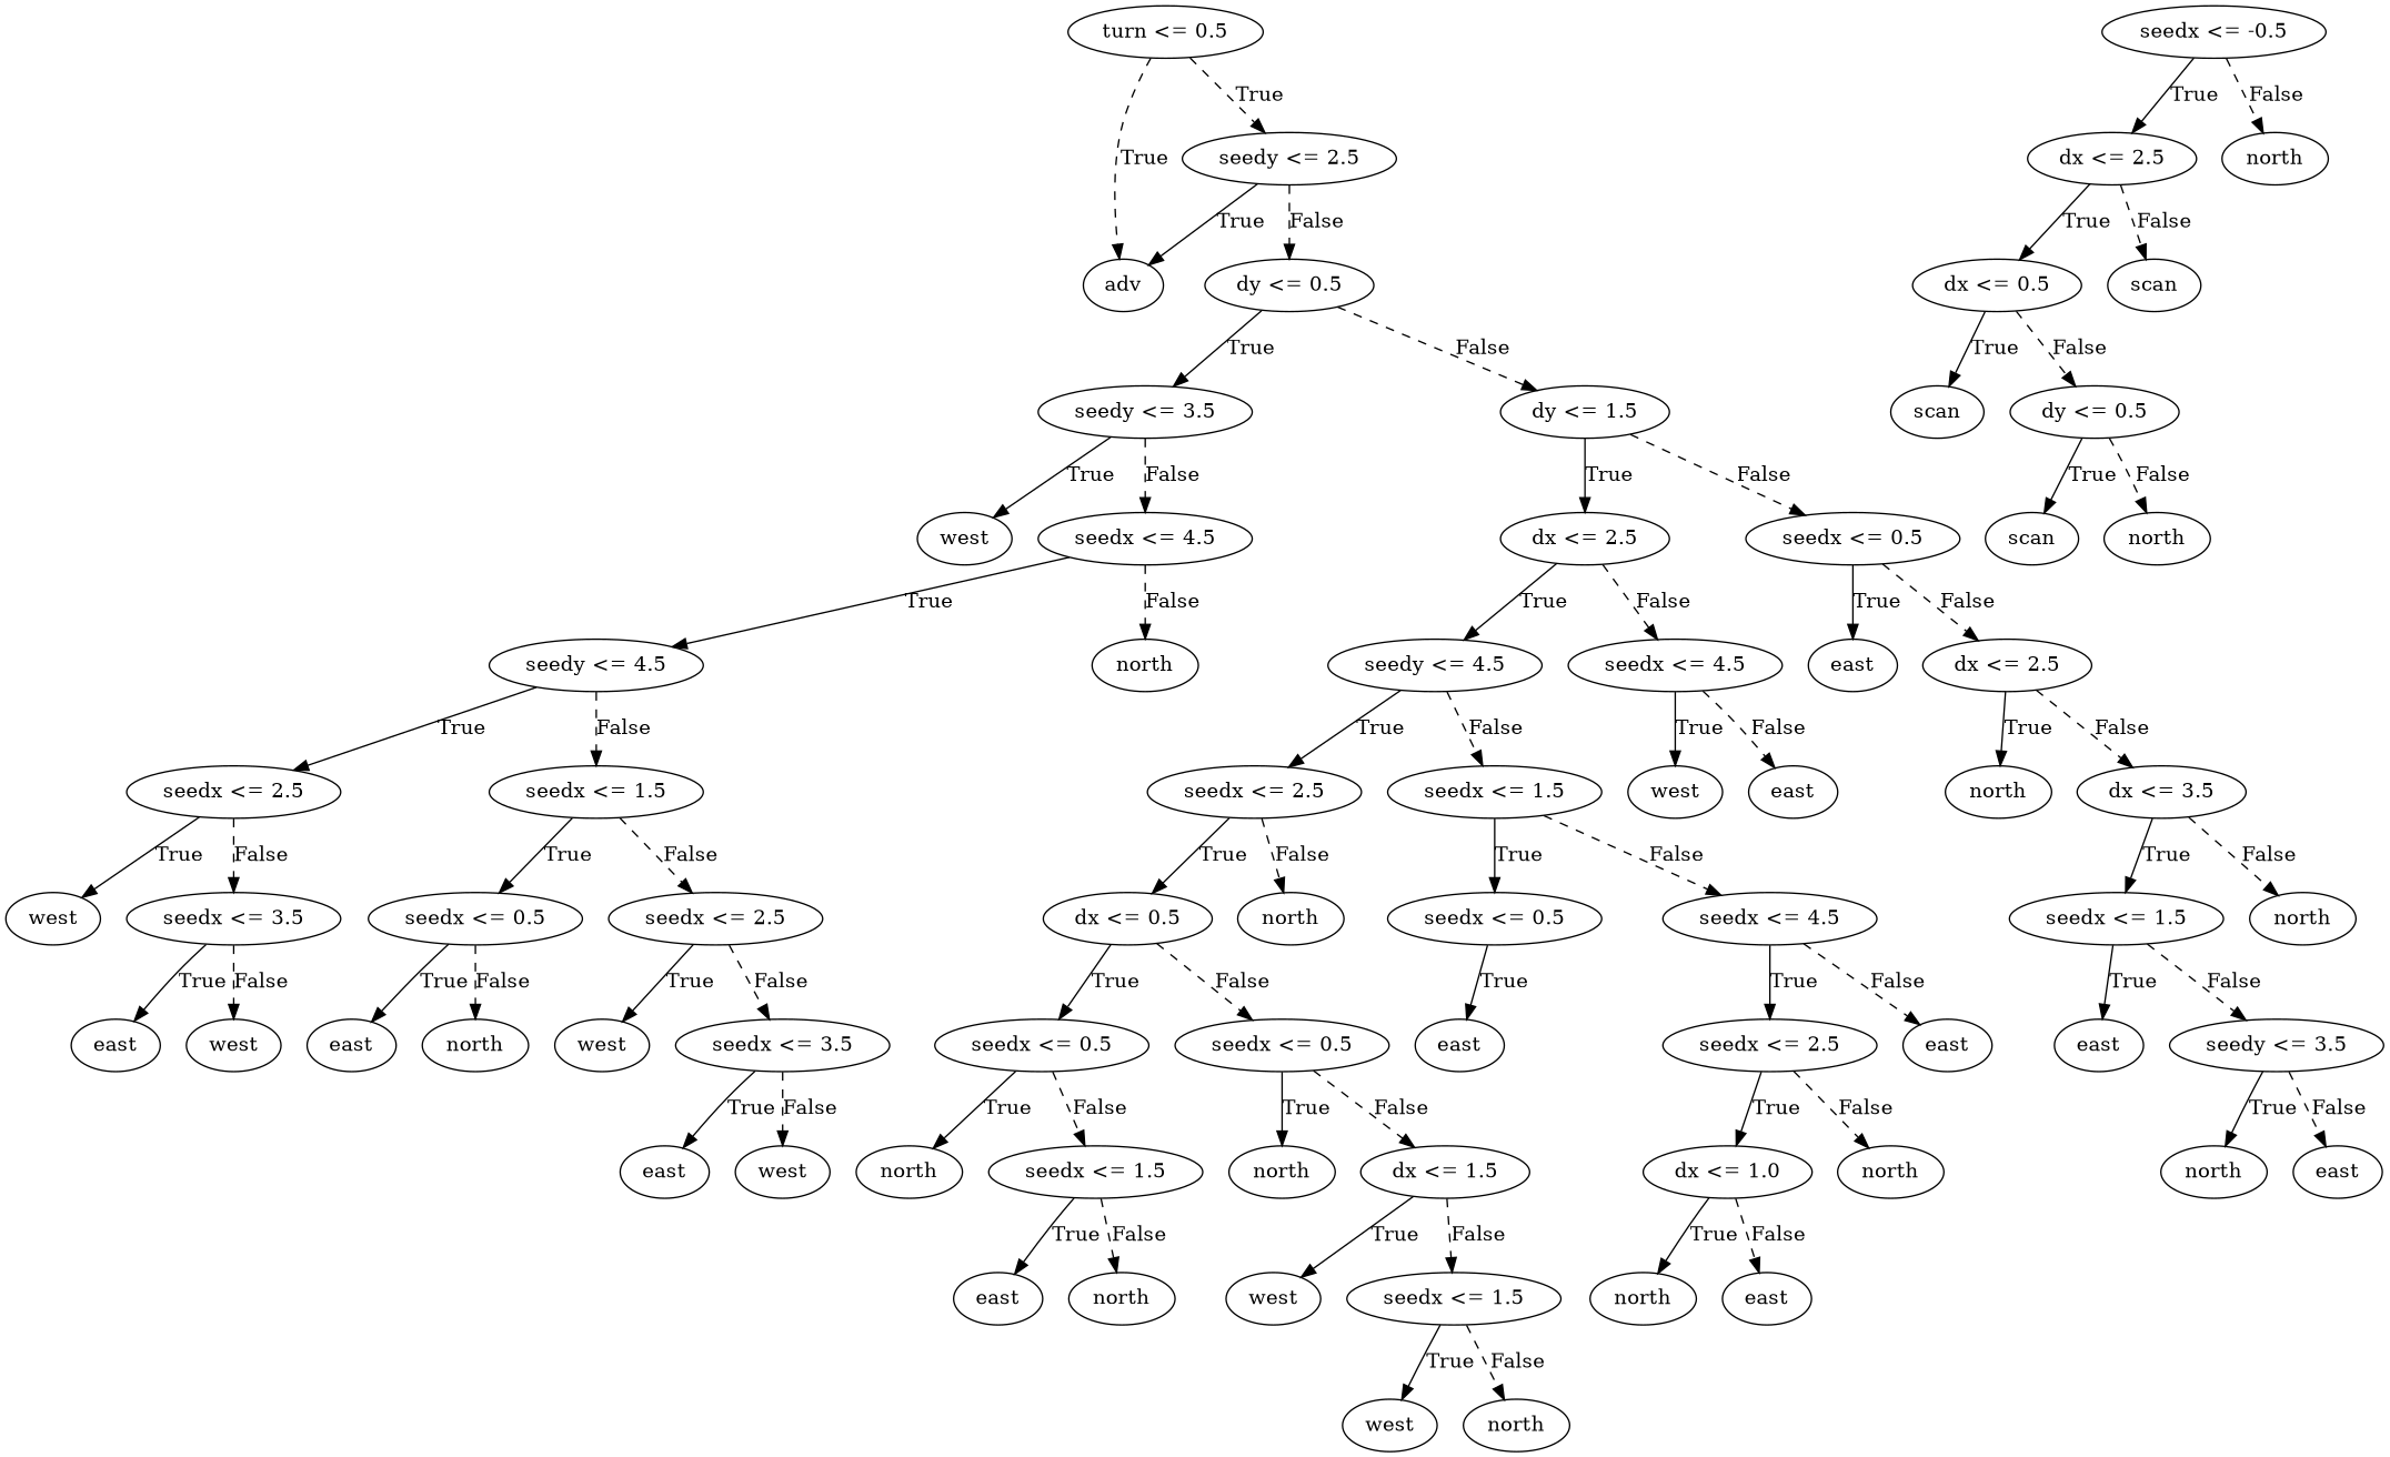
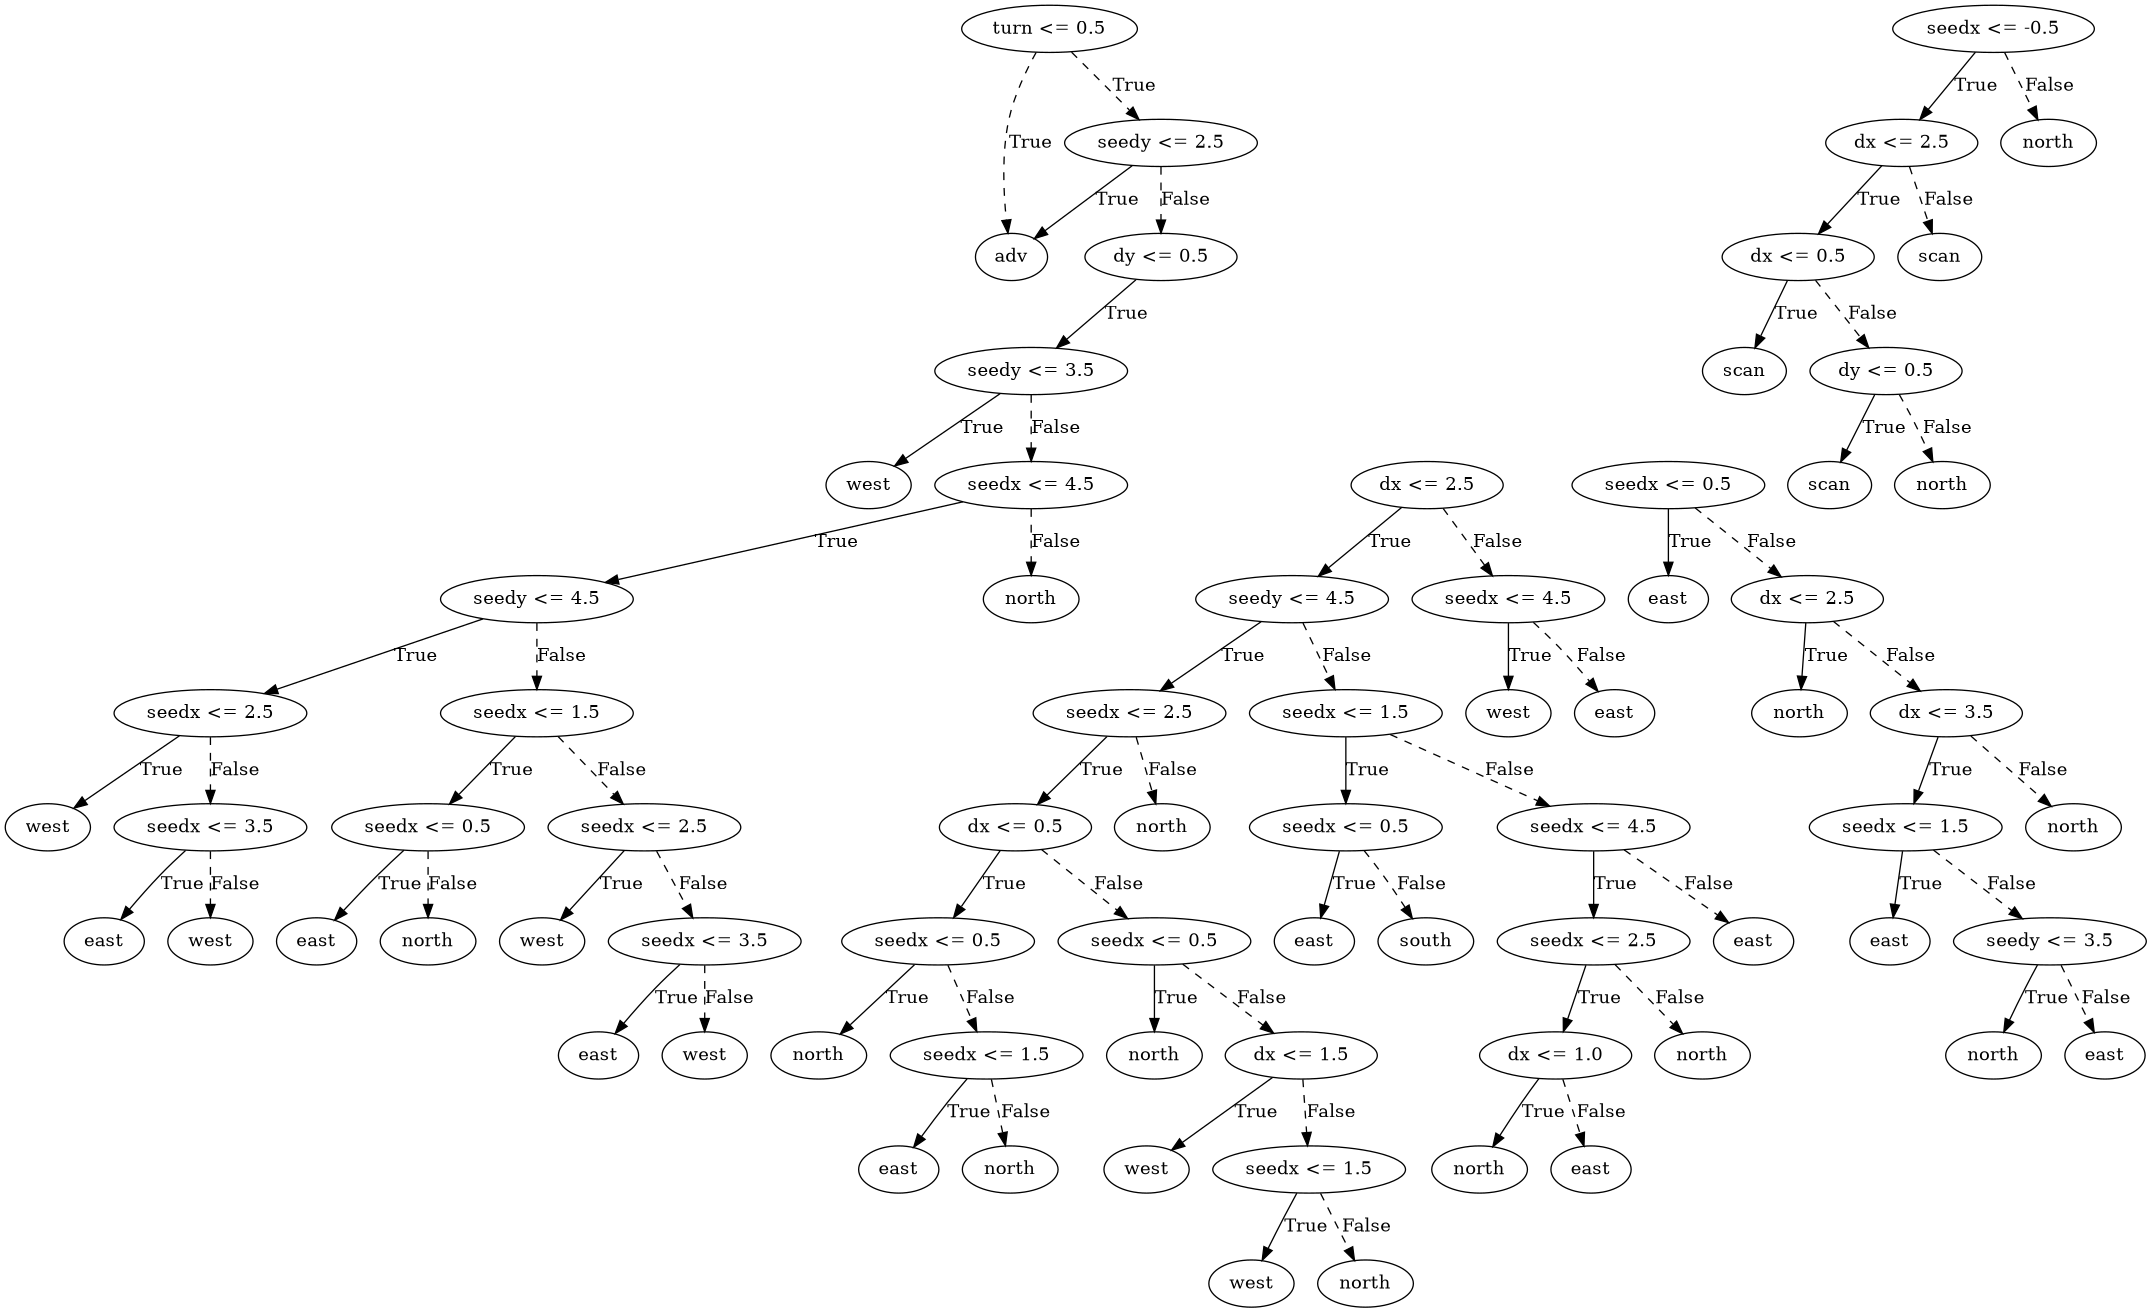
  digraph {
    edge [style=dashed]
    n1 [label="turn <= 0.5"]
    n2 [label=adv]
    n3 [label="seedy <= 2.5"]
    n4 [label="dy <= 0.5"]
    n5 [label="seedx <= -0.5"]
    n6 [label="dx <= 2.5"]
    n7 [label=north]
    n8 [label="seedy <= 3.5"]
-   n9 [label="dy <= 1.5"]
    n10 [label="dx <= 0.5"]
    n11 [label=scan]
    n12 [label=scan]
    n13 [label="dy <= 0.5"]
    n14 [label=scan]
    n15 [label=north]
    n16 [label=west]
    n17 [label="seedx <= 4.5"]
    n18 [label="dx <= 2.5"]
    n19 [label="seedx <= 0.5"]
    n20 [label="seedy <= 4.5"]
    n21 [label=north]
    n22 [label="seedx <= 2.5"]
    n23 [label="seedx <= 1.5"]
    n24 [label=west]
    n25 [label="seedx <= 3.5"]
    n26 [label="seedx <= 0.5"]
    n27 [label="seedx <= 2.5"]
    n28 [label=east]
    n29 [label=west]
    n30 [label=east]
    n31 [label=north]
    n32 [label=west]
    n33 [label="seedx <= 3.5"]
    n34 [label=east]
    n35 [label=west]
    n36 [label="seedy <= 4.5"]
    n37 [label="seedx <= 4.5"]
    n38 [label=east]
    n39 [label="dx <= 2.5"]
    n40 [label="seedx <= 2.5"]
    n41 [label="seedx <= 1.5"]
    n42 [label=west]
    n43 [label=east]
    n44 [label="dx <= 0.5"]
    n45 [label=north]
    n46 [label="seedx <= 0.5"]
    n47 [label="seedx <= 4.5"]
    n48 [label="seedx <= 0.5"]
    n49 [label="seedx <= 0.5"]
    n50 [label=north]
    n51 [label="seedx <= 1.5"]
    n52 [label=north]
    n53 [label="dx <= 1.5"]
    n54 [label=east]
    n55 [label=north]
    n56 [label=west]
    n57 [label="seedx <= 1.5"]
    n58 [label=west]
    n59 [label=north]
    n60 [label=east]
+   n61 [label=south]
    n62 [label="seedx <= 2.5"]
    n63 [label=east]
    n64 [label="dx <= 1.0"]
    n65 [label=north]
    n66 [label=north]
    n67 [label=east]
    n68 [label=north]
    n69 [label="dx <= 3.5"]
    n70 [label="seedx <= 1.5"]
    n71 [label=north]
    n72 [label=east]
    n73 [label="seedy <= 3.5"]
    n74 [label=north]
    n75 [label=east]
    n1 -> n2 [label=True]
    n1 -> n3 [label=True]
    n3 -> n2 [label=True style=""]
    n3 -> n4 [label=False]
    n4 -> n8 [label=True style=""]
-   n4 -> n9 [label=False]
    n5 -> n6 [label=True style=""]
    n5 -> n7 [label=False]
    n6 -> n10 [label=True style=""]
    n6 -> n11 [label=False]
    n8 -> n16 [label=True style=""]
    n8 -> n17 [label=False]
-   n9 -> n18 [label=True style=""]
-   n9 -> n19 [label=False]
    n10 -> n12 [label=True style=""]
    n10 -> n13 [label=False]
    n13 -> n14 [label=True style=""]
    n13 -> n15 [label=False]
    n17 -> n20 [label=True style=""]
    n17 -> n21 [label=False]
    n18 -> n36 [label=True style=""]
    n18 -> n37 [label=False]
    n19 -> n38 [label=True style=""]
    n19 -> n39 [label=False]
    n20 -> n22 [label=True style=""]
    n20 -> n23 [label=False]
    n22 -> n24 [label=True style=""]
    n22 -> n25 [label=False]
    n23 -> n26 [label=True style=""]
    n23 -> n27 [label=False]
    n25 -> n28 [label=True style=""]
    n25 -> n29 [label=False]
    n26 -> n30 [label=True style=""]
    n26 -> n31 [label=False]
    n27 -> n32 [label=True style=""]
    n27 -> n33 [label=False]
    n33 -> n34 [label=True style=""]
    n33 -> n35 [label=False]
    n36 -> n40 [label=True style=""]
    n36 -> n41 [label=False]
    n37 -> n42 [label=True style=""]
    n37 -> n43 [label=False]
    n39 -> n68 [label=True style=""]
    n39 -> n69 [label=False]
    n40 -> n44 [label=True style=""]
    n40 -> n45 [label=False]
    n41 -> n46 [label=True style=""]
    n41 -> n47 [label=False]
    n44 -> n48 [label=True style=""]
    n44 -> n49 [label=False]
    n46 -> n60 [label=True style=""]
+   n46 -> n61 [label=False]
    n47 -> n62 [label=True style=""]
    n47 -> n63 [label=False]
    n48 -> n50 [label=True style=""]
    n48 -> n51 [label=False]
    n49 -> n52 [label=True style=""]
    n49 -> n53 [label=False]
    n51 -> n54 [label=True style=""]
    n51 -> n55 [label=False]
    n53 -> n56 [label=True style=""]
    n53 -> n57 [label=False]
    n57 -> n58 [label=True style=""]
    n57 -> n59 [label=False]
    n62 -> n64 [label=True style=""]
    n62 -> n65 [label=False]
    n64 -> n66 [label=True style=""]
    n64 -> n67 [label=False]
    n69 -> n70 [label=True style=""]
    n69 -> n71 [label=False]
    n70 -> n72 [label=True style=""]
    n70 -> n73 [label=False]
    n73 -> n74 [label=True style=""]
    n73 -> n75 [label=False]
  }
